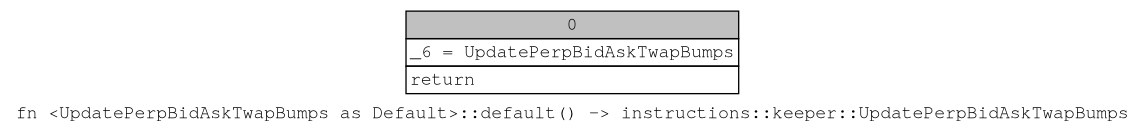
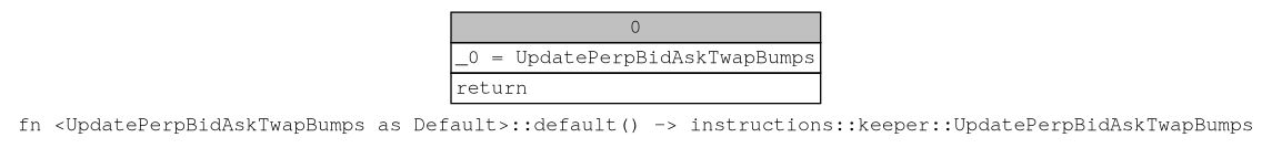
  digraph {
    fontname="Courier, monospace"
    label=<fn &lt;UpdatePerpBidAskTwapBumps as Default&gt;::default() -&gt; instructions::keeper::UpdatePerpBidAskTwapBumps<br align="left"/>>
-   n1 [fontname="Courier, monospace" label=<<table border="0" cellborder="1" cellspacing="0"><tr><td bgcolor="gray" align="center" colspan="1">0</td></tr><tr><td align="left" balign="left">_6 = UpdatePerpBidAskTwapBumps<br/></td></tr><tr><td align="left">return</td></tr></table>> shape=none]
+   n1 [fontname="Courier, monospace" label=<<table border="0" cellborder="1" cellspacing="0"><tr><td bgcolor="gray" align="center" colspan="1">0</td></tr><tr><td align="left" balign="left">_0 = UpdatePerpBidAskTwapBumps<br/></td></tr><tr><td align="left">return</td></tr></table>> shape=none]
  }
